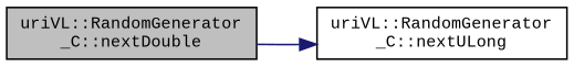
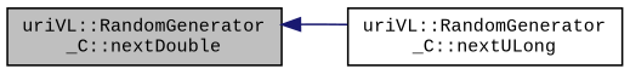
  digraph {
    rankdir=LR
    fontname="Liberation Mono"
    node [color=black fontname="Liberation Mono" fontsize=10 shape=record style=filled]
    n1 [fillcolor=grey75 fontcolor=black height=0.2 label="uriVL::RandomGenerator\l_C::nextDouble" width=0.4]
    n2 [fillcolor=white height=0.2 label="uriVL::RandomGenerator\l_C::nextULong" width=0.4]
-   n1 -> n2 [color=midnightblue fontname="Liberation Mono" fontsize=10 labelfontname=Helvetica labelfontsize=10 style=solid]
+   n2 -> n1 [color=midnightblue fontname="Liberation Mono" fontsize=10 labelfontname=Helvetica labelfontsize=10 style=solid]
  }
